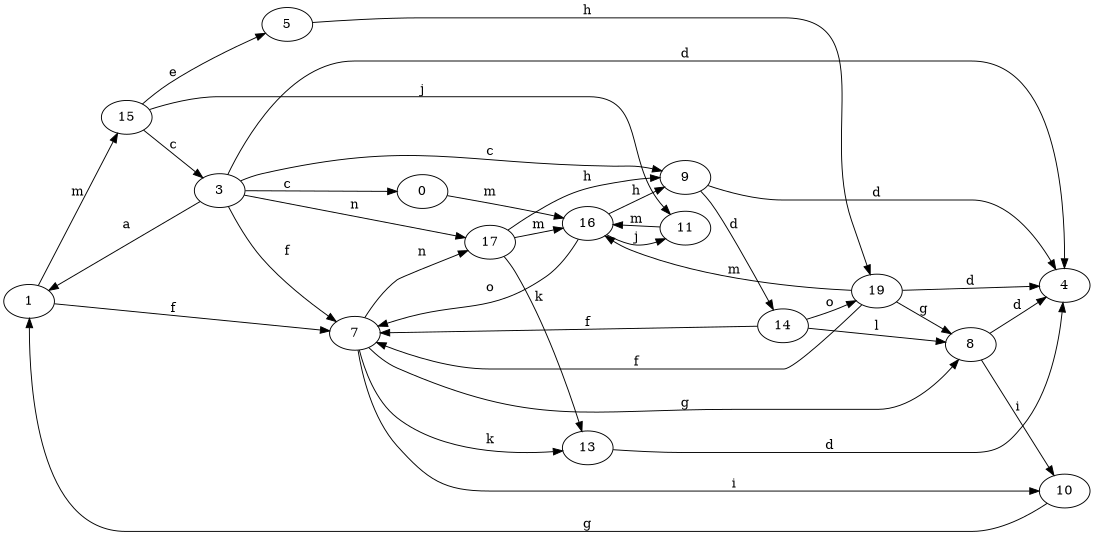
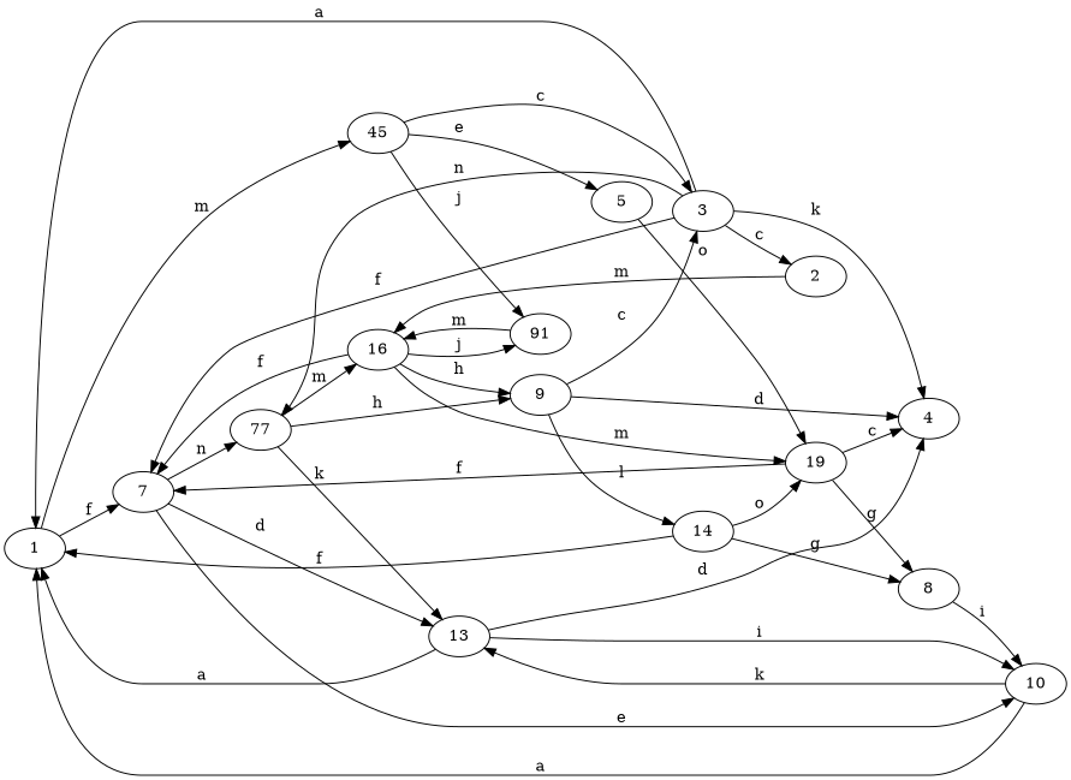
  strict digraph {
    rankdir=LR
    1
    7
-   15
-   17
+   15 [label=45]
+   17 [label=77]
    8
    10
    13
    3
    5
-   11
-   2 [label=0]
+   11 [label=91]
+   2
    16
    9
    4
    19
    14
    1 -> 7 [label=f]
    1 -> 15 [label=m]
    7 -> 17 [label=n]
-   7 -> 8 [label=g]
-   7 -> 10 [label=i]
-   7 -> 13 [label=k]
+   7 -> 10 [label=e]
+   7 -> 13 [label=d]
    15 -> 3 [label=c]
    15 -> 5 [label=e]
    15 -> 11 [label=j]
    17 -> 13 [label=k]
    17 -> 16 [label=m]
    17 -> 9 [label=h]
    8 -> 10 [label=i]
-   8 -> 4 [label=d]
-   10 -> 1 [label=g]
+   10 -> 1 [label=a]
+   10 -> 13 [label=k]
+   13 -> 1 [label=a]
+   13 -> 10 [label=i]
    13 -> 4 [label=d]
    3 -> 1 [label=a]
    3 -> 7 [label=f]
    3 -> 17 [label=n]
    3 -> 2 [label=c]
-   3 -> 4 [label=d]
-   5 -> 19 [label=h]
+   3 -> 4 [label=k]
+   5 -> 19 [label=o]
    11 -> 16 [label=m]
    2 -> 16 [label=m]
-   16 -> 7 [label=o]
+   16 -> 7 [label=f]
    16 -> 11 [label=j]
    16 -> 9 [label=h]
-   3 -> 9 [label=c]
+   9 -> 3 [label=c]
    9 -> 4 [label=d]
-   9 -> 14 [label=d]
+   9 -> 14 [label=l]
    19 -> 7 [label=f]
    19 -> 8 [label=g]
-   19 -> 16 [label=m]
-   19 -> 4 [label=d]
-   14 -> 7 [label=f]
-   14 -> 8 [label=l]
+   16 -> 19 [label=m]
+   19 -> 4 [label=c]
+   14 -> 1 [label=f]
+   14 -> 8 [label=g]
    14 -> 19 [label=o]
  }
